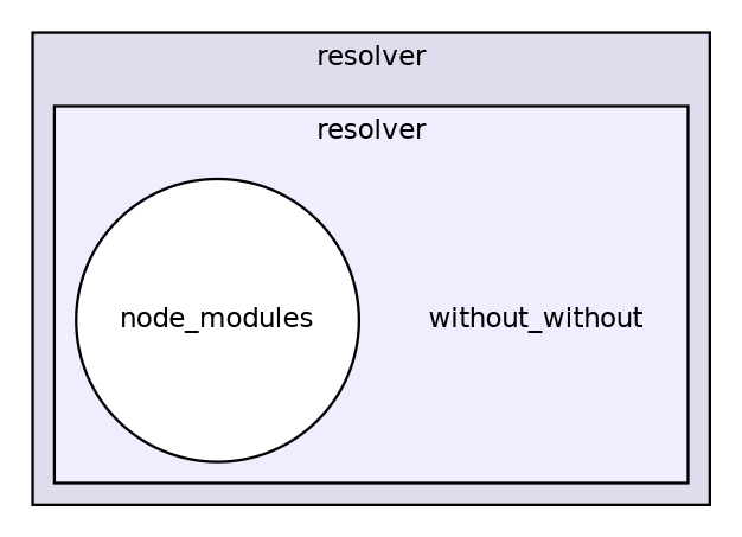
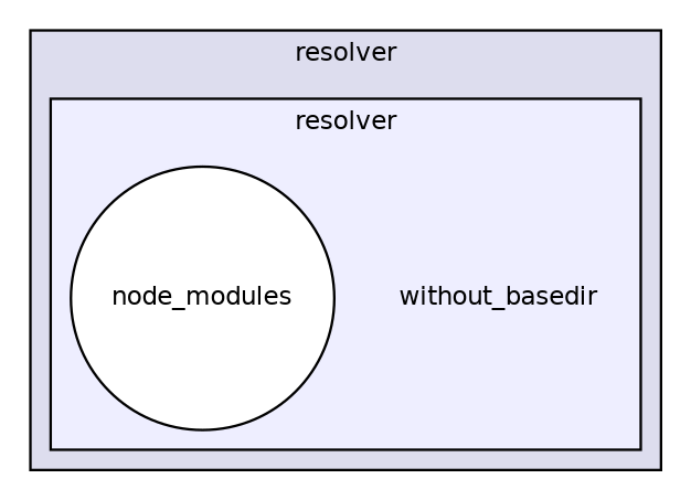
  digraph {
    compound=true
    node [fontname=Helvetica fontsize=10]
-   n1 [label=without_without shape=plaintext]
+   n1 [label=without_basedir shape=plaintext]
    n2 [color=black fillcolor=white label=node_modules shape=circle style=filled]
    subgraph cluster_1 {
      bgcolor="#ddddee"
      fontname=Helvetica
      fontsize=10
      label=resolver
      pencolor=black
      subgraph cluster_2 {
        bgcolor="#eeeeff"
        fontname=Helvetica
        fontsize=10
        pencolor=black
        n1
        n2
      }
    }
  }
